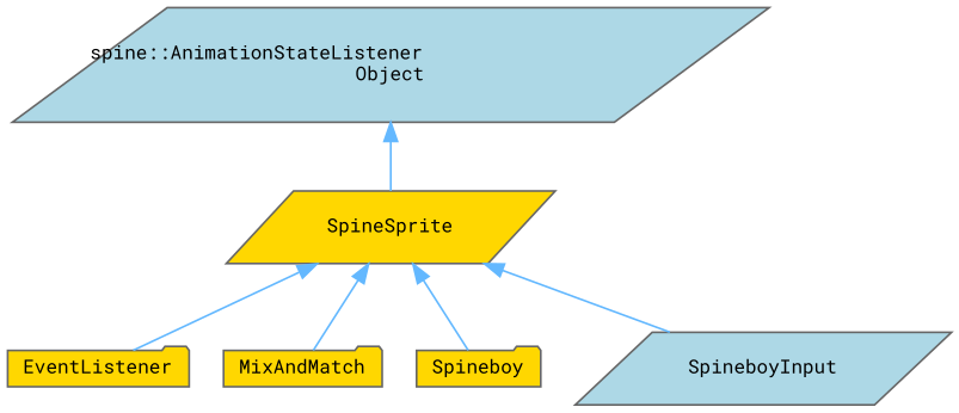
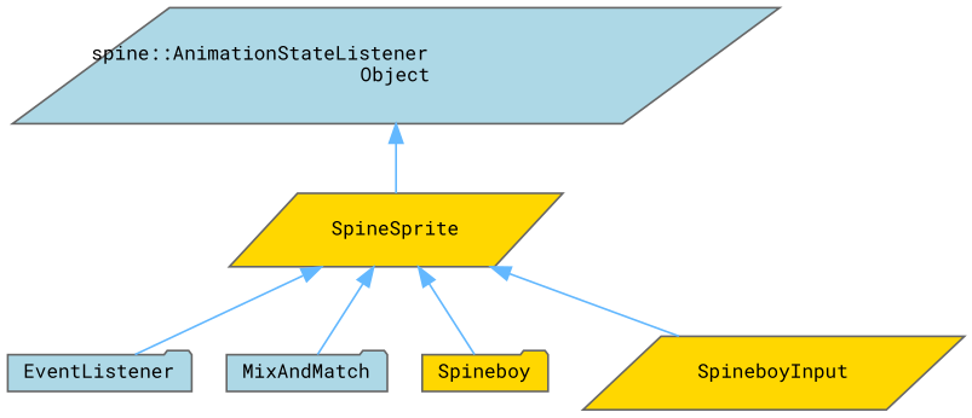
  digraph {
    fontname="Roboto Mono"
    node [color=gray40 fillcolor=lightblue fontname="Roboto Mono" fontsize=10 shape=parallelogram style=filled]
    edge [color=steelblue1 dir=back fontname="Roboto Mono" fontsize=10 labelfontname=Helvetica labelfontsize=10 style=solid]
    n1 [fontcolor=black height=0.2 label="spine::AnimationStateListener\lObject" width=0.4]
    n2 [fillcolor=gold height=0.2 label=SpineSprite width=0.4]
-   n3 [fillcolor=gold height=0.2 label=EventListener shape=folder width=0.4]
-   n4 [fillcolor=gold height=0.2 label=MixAndMatch shape=folder width=0.4]
+   n3 [height=0.2 label=EventListener shape=folder width=0.4]
+   n4 [height=0.2 label=MixAndMatch shape=folder width=0.4]
    n5 [fillcolor=gold height=0.2 label=Spineboy shape=folder width=0.4]
-   n6 [height=0.2 label=SpineboyInput width=0.4]
+   n6 [fillcolor=gold height=0.2 label=SpineboyInput width=0.4]
    n1 -> n2
    n2 -> n3
    n2 -> n4
    n2 -> n5
    n2 -> n6
  }
